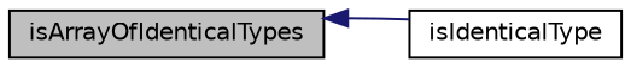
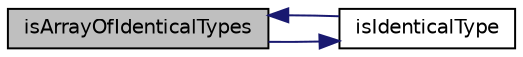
  digraph {
    rankdir=LR
    node [color=black fontname=Helvetica fontsize=10 shape=record style=filled]
    edge [color=midnightblue fontname=Helvetica fontsize=10 labelfontname=Helvetica labelfontsize=10 style=solid]
    n1 [fillcolor=grey75 fontcolor=black height=0.2 label=isArrayOfIdenticalTypes width=0.4]
    n2 [fillcolor=white height=0.2 label=isIdenticalType width=0.4]
+   n1 -> n2
    n2 -> n1
  }
